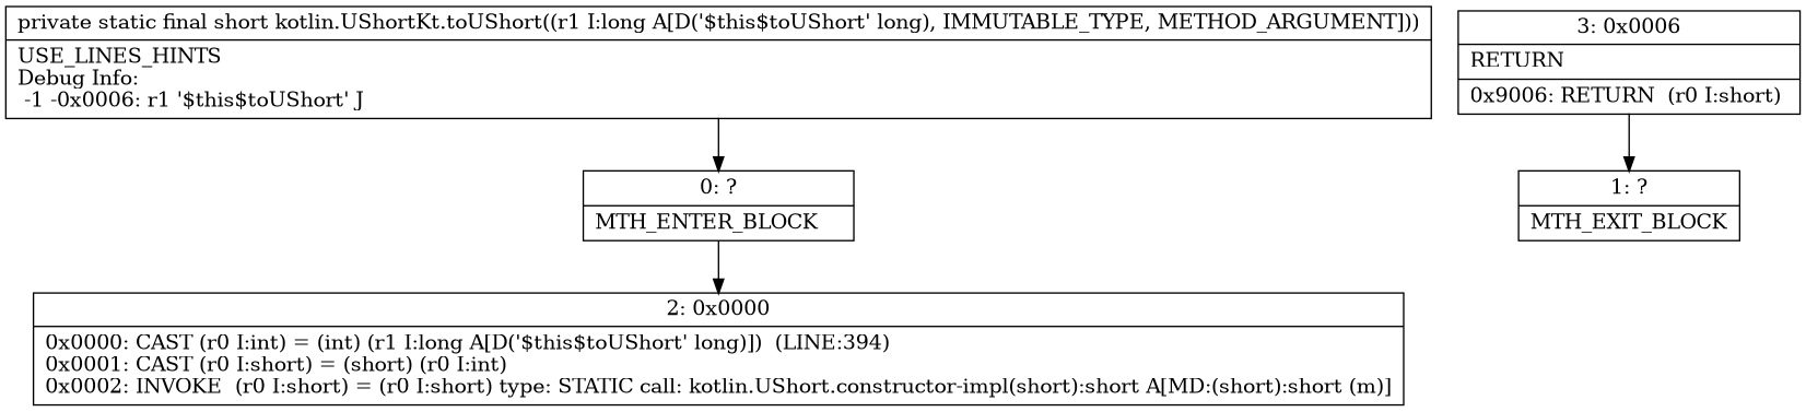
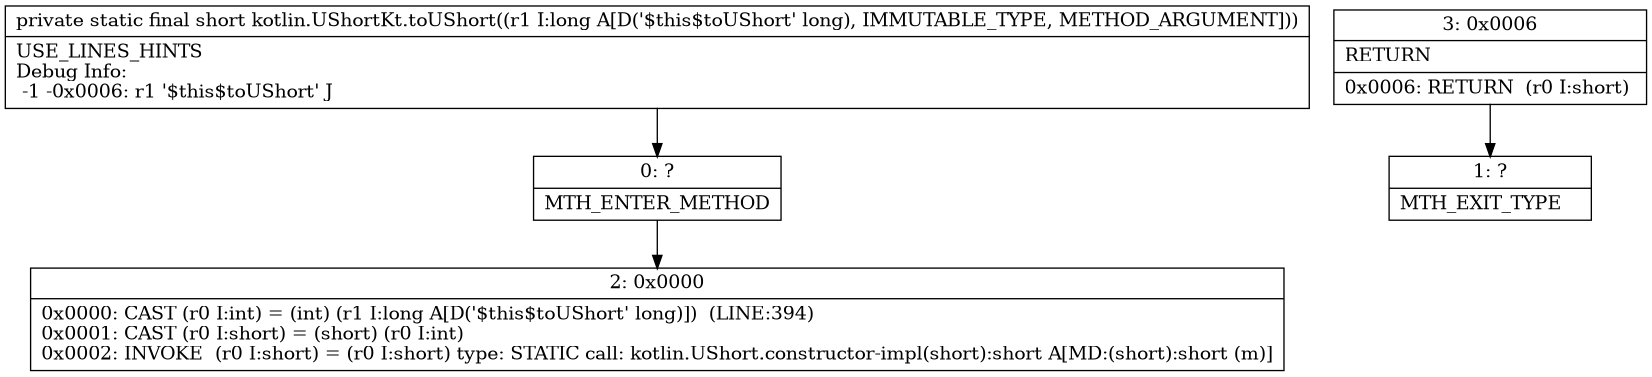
  digraph {
    node [shape=record]
-   n1 [label="{0\:\ ?|MTH_ENTER_BLOCK\l}"]
+   n1 [label="{0\:\ ?|MTH_ENTER_METHOD\l}"]
    n2 [label="{2\:\ 0x0000|0x0000: CAST (r0 I:int) = (int) (r1 I:long A[D('$this$toUShort' long)])  (LINE:394)\l0x0001: CAST (r0 I:short) = (short) (r0 I:int) \l0x0002: INVOKE  (r0 I:short) = (r0 I:short) type: STATIC call: kotlin.UShort.constructor\-impl(short):short A[MD:(short):short (m)]\l}"]
-   n3 [label="{3\:\ 0x0006|RETURN\l|0x9006: RETURN  (r0 I:short) \l}"]
-   n4 [label="{1\:\ ?|MTH_EXIT_BLOCK\l}"]
+   n3 [label="{3\:\ 0x0006|RETURN\l|0x0006: RETURN  (r0 I:short) \l}"]
+   n4 [label="{1\:\ ?|MTH_EXIT_TYPE\l}"]
    n5 [label="{private static final short kotlin.UShortKt.toUShort((r1 I:long A[D('$this$toUShort' long), IMMUTABLE_TYPE, METHOD_ARGUMENT]))  | USE_LINES_HINTS\lDebug Info:\l  \-1 \-0x0006: r1 '$this$toUShort' J\l}"]
    n1 -> n2
    n3 -> n4
    n5 -> n1
  }
